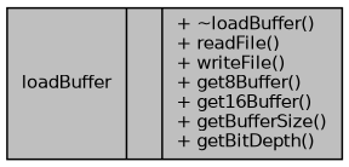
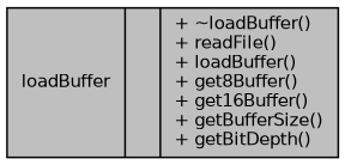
  digraph {
    rankdir=LR
-   n1 [color=black fillcolor=grey75 fontcolor=black fontname=Helvetica fontsize=10 height=0.2 label="{loadBuffer\n||+ ~loadBuffer()\l+ readFile()\l+ writeFile()\l+ get8Buffer()\l+ get16Buffer()\l+ getBufferSize()\l+ getBitDepth()\l}" shape=record style=filled width=0.4]
+   n1 [color=black fillcolor=grey75 fontcolor=black fontname=Helvetica fontsize=10 height=0.2 label="{loadBuffer\n||+ ~loadBuffer()\l+ readFile()\l+ loadBuffer()\l+ get8Buffer()\l+ get16Buffer()\l+ getBufferSize()\l+ getBitDepth()\l}" shape=record style=filled width=0.4]
  }
